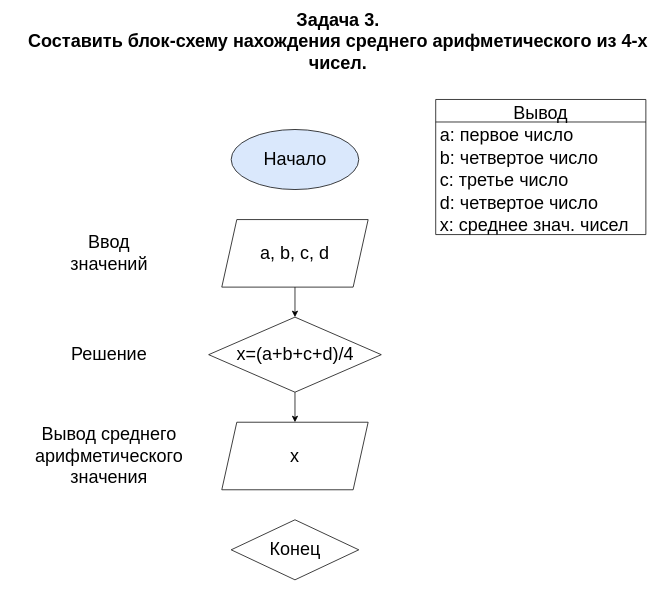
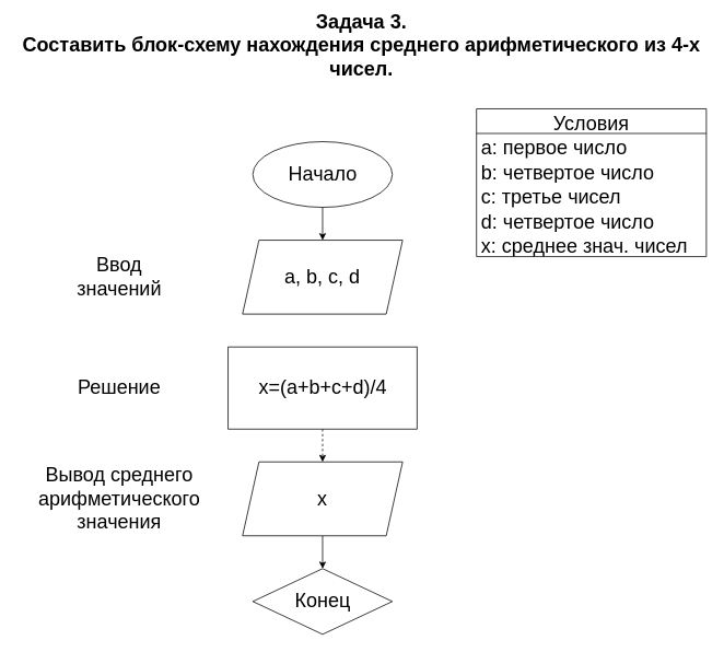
  <mxCell id="0" />
  <mxCell id="1" parent="0" />
- <mxCell id="3" value="&lt;font style=&quot;font-size: 24px;&quot;&gt;Начало&lt;/font&gt;" style="ellipse;whiteSpace=wrap;html=1;fillColor=#dae8fc;" vertex="1" parent="1"><mxGeometry x="307.5" y="172" width="170" height="80" as="geometry" /></mxCell>
- <mxCell id="4" value="Вывод" style="swimlane;fontStyle=0;childLayout=stackLayout;horizontal=1;startSize=30;horizontalStack=0;resizeParent=1;resizeParentMax=0;resizeLast=0;collapsible=1;marginBottom=0;fontSize=24;" vertex="1" parent="1"><mxGeometry x="580" y="132" width="280" height="180" as="geometry"><mxRectangle x="620" width="130" height="40" as="alternateBounds" /></mxGeometry></mxCell>
+ <mxCell id="2" style="edgeStyle=orthogonalEdgeStyle;rounded=0;orthogonalLoop=1;jettySize=auto;html=1;exitX=0.5;exitY=1;exitDx=0;exitDy=0;entryX=0.5;entryY=0;entryDx=0;entryDy=0;fontSize=24;" edge="1" parent="1" source="3" target="15"><mxGeometry relative="1" as="geometry" /></mxCell>
+ <mxCell id="3" value="&lt;font style=&quot;font-size: 24px;&quot;&gt;Начало&lt;/font&gt;" style="ellipse;whiteSpace=wrap;html=1;" vertex="1" parent="1"><mxGeometry x="307.5" y="172" width="170" height="80" as="geometry" /></mxCell>
+ <mxCell id="4" value="Условия" style="swimlane;fontStyle=0;childLayout=stackLayout;horizontal=1;startSize=30;horizontalStack=0;resizeParent=1;resizeParentMax=0;resizeLast=0;collapsible=1;marginBottom=0;fontSize=24;" vertex="1" parent="1"><mxGeometry x="580" y="132" width="280" height="180" as="geometry"><mxRectangle x="620" width="130" height="40" as="alternateBounds" /></mxGeometry></mxCell>
  <mxCell id="5" value="a: первое число" style="text;strokeColor=none;fillColor=none;align=left;verticalAlign=middle;spacingLeft=4;spacingRight=4;overflow=hidden;points=[[0,0.5],[1,0.5]];portConstraint=eastwest;rotatable=0;fontSize=24;" vertex="1" parent="4"><mxGeometry y="30" width="280" height="30" as="geometry" /></mxCell>
  <mxCell id="6" value="b: четвертое число" style="text;strokeColor=none;fillColor=none;align=left;verticalAlign=middle;spacingLeft=4;spacingRight=4;overflow=hidden;points=[[0,0.5],[1,0.5]];portConstraint=eastwest;rotatable=0;fontSize=24;" vertex="1" parent="4"><mxGeometry y="60" width="280" height="30" as="geometry" /></mxCell>
- <mxCell id="7" value="c: третье число" style="text;strokeColor=none;fillColor=none;align=left;verticalAlign=middle;spacingLeft=4;spacingRight=4;overflow=hidden;points=[[0,0.5],[1,0.5]];portConstraint=eastwest;rotatable=0;fontSize=24;" vertex="1" parent="4"><mxGeometry y="90" width="280" height="30" as="geometry" /></mxCell>
+ <mxCell id="7" value="c: третье чисел" style="text;strokeColor=none;fillColor=none;align=left;verticalAlign=middle;spacingLeft=4;spacingRight=4;overflow=hidden;points=[[0,0.5],[1,0.5]];portConstraint=eastwest;rotatable=0;fontSize=24;" vertex="1" parent="4"><mxGeometry y="90" width="280" height="30" as="geometry" /></mxCell>
  <mxCell id="8" value="d: четвертое число" style="text;strokeColor=none;fillColor=none;align=left;verticalAlign=middle;spacingLeft=4;spacingRight=4;overflow=hidden;points=[[0,0.5],[1,0.5]];portConstraint=eastwest;rotatable=0;fontSize=24;" vertex="1" parent="4"><mxGeometry y="120" width="280" height="30" as="geometry" /></mxCell>
  <mxCell id="9" value="x: среднее знач. чисел" style="text;strokeColor=none;fillColor=none;align=left;verticalAlign=middle;spacingLeft=4;spacingRight=4;overflow=hidden;points=[[0,0.5],[1,0.5]];portConstraint=eastwest;rotatable=0;fontSize=24;" vertex="1" parent="4"><mxGeometry y="150" width="280" height="30" as="geometry" /></mxCell>
+ <mxCell id="10" style="edgeStyle=orthogonalEdgeStyle;rounded=0;orthogonalLoop=1;jettySize=auto;html=1;exitX=0.5;exitY=1;exitDx=0;exitDy=0;entryX=0.5;entryY=0;entryDx=0;entryDy=0;fontSize=24;" edge="1" parent="1" source="11" target="16"><mxGeometry relative="1" as="geometry" /></mxCell>
  <mxCell id="11" value="x" style="shape=parallelogram;perimeter=parallelogramPerimeter;whiteSpace=wrap;html=1;fixedSize=1;fontSize=24;" vertex="1" parent="1"><mxGeometry x="295" y="562" width="195" height="90" as="geometry" /></mxCell>
- <mxCell id="12" style="edgeStyle=orthogonalEdgeStyle;rounded=0;orthogonalLoop=1;jettySize=auto;html=1;exitX=0.5;exitY=1;exitDx=0;exitDy=0;entryX=0.5;entryY=0;entryDx=0;entryDy=0;fontSize=24;" edge="1" parent="1" source="13" target="11"><mxGeometry relative="1" as="geometry" /></mxCell>
- <mxCell id="13" value="x=(a+b+c+d)/4" style="rhombus;whiteSpace=wrap;html=1;fontSize=24;" vertex="1" parent="1"><mxGeometry x="277.5" y="422" width="230" height="100" as="geometry" /></mxCell>
- <mxCell id="14" style="edgeStyle=orthogonalEdgeStyle;rounded=0;orthogonalLoop=1;jettySize=auto;html=1;exitX=0.5;exitY=1;exitDx=0;exitDy=0;entryX=0.5;entryY=0;entryDx=0;entryDy=0;fontSize=24;" edge="1" parent="1" source="15" target="13"><mxGeometry relative="1" as="geometry" /></mxCell>
+ <mxCell id="12" style="edgeStyle=orthogonalEdgeStyle;rounded=0;orthogonalLoop=1;jettySize=auto;html=1;exitX=0.5;exitY=1;exitDx=0;exitDy=0;entryX=0.5;entryY=0;entryDx=0;entryDy=0;fontSize=24;dashed=1;" edge="1" parent="1" source="13" target="11"><mxGeometry relative="1" as="geometry" /></mxCell>
+ <mxCell id="13" value="x=(a+b+c+d)/4" style="rounded=0;whiteSpace=wrap;html=1;fontSize=24;" vertex="1" parent="1"><mxGeometry x="277.5" y="422" width="230" height="100" as="geometry" /></mxCell>
  <mxCell id="15" value="a, b, c, d" style="shape=parallelogram;perimeter=parallelogramPerimeter;whiteSpace=wrap;html=1;fixedSize=1;fontSize=24;" vertex="1" parent="1"><mxGeometry x="295" y="292" width="195" height="90" as="geometry" /></mxCell>
  <mxCell id="16" value="&lt;span style=&quot;font-size: 24px;&quot;&gt;Конец&lt;/span&gt;" style="rhombus;whiteSpace=wrap;html=1;" vertex="1" parent="1"><mxGeometry x="307.5" y="692" width="170" height="80" as="geometry" /></mxCell>
  <mxCell id="17" value="Ввод значений" style="text;html=1;strokeColor=none;fillColor=none;align=center;verticalAlign=middle;whiteSpace=wrap;rounded=0;fontSize=24;" vertex="1" parent="1"><mxGeometry x="80" y="322" width="130" height="30" as="geometry" /></mxCell>
  <mxCell id="18" value="Решение" style="text;html=1;strokeColor=none;fillColor=none;align=center;verticalAlign=middle;whiteSpace=wrap;rounded=0;fontSize=24;" vertex="1" parent="1"><mxGeometry x="115" y="457" width="60" height="30" as="geometry" /></mxCell>
  <mxCell id="19" value="Вывод среднего арифметического значения" style="text;html=1;strokeColor=none;fillColor=none;align=center;verticalAlign=middle;whiteSpace=wrap;rounded=0;fontSize=24;" vertex="1" parent="1"><mxGeometry x="115" y="592" width="60" height="30" as="geometry" /></mxCell>
- <mxCell id="20" value="&lt;b&gt;Задача 3. &lt;br&gt;Составить блок-схему нахождения среднего арифметического из 4-х чисел.&lt;/b&gt;" style="text;html=1;strokeColor=none;fillColor=none;align=center;verticalAlign=middle;whiteSpace=wrap;rounded=0;fontSize=24;" vertex="1" parent="1"><mxGeometry x="30" y="20" width="840" height="70" as="geometry" /></mxCell>
+ <mxCell id="20" value="&lt;b&gt;Задача 3. &lt;br&gt;Составить блок-схему нахождения среднего арифметического из 4-х чисел.&lt;/b&gt;" style="text;html=1;strokeColor=none;fillColor=none;align=center;verticalAlign=middle;whiteSpace=wrap;rounded=0;fontSize=24;" vertex="1" parent="1"><mxGeometry y="20" width="840" height="70" as="geometry" x="20" /></mxCell>
